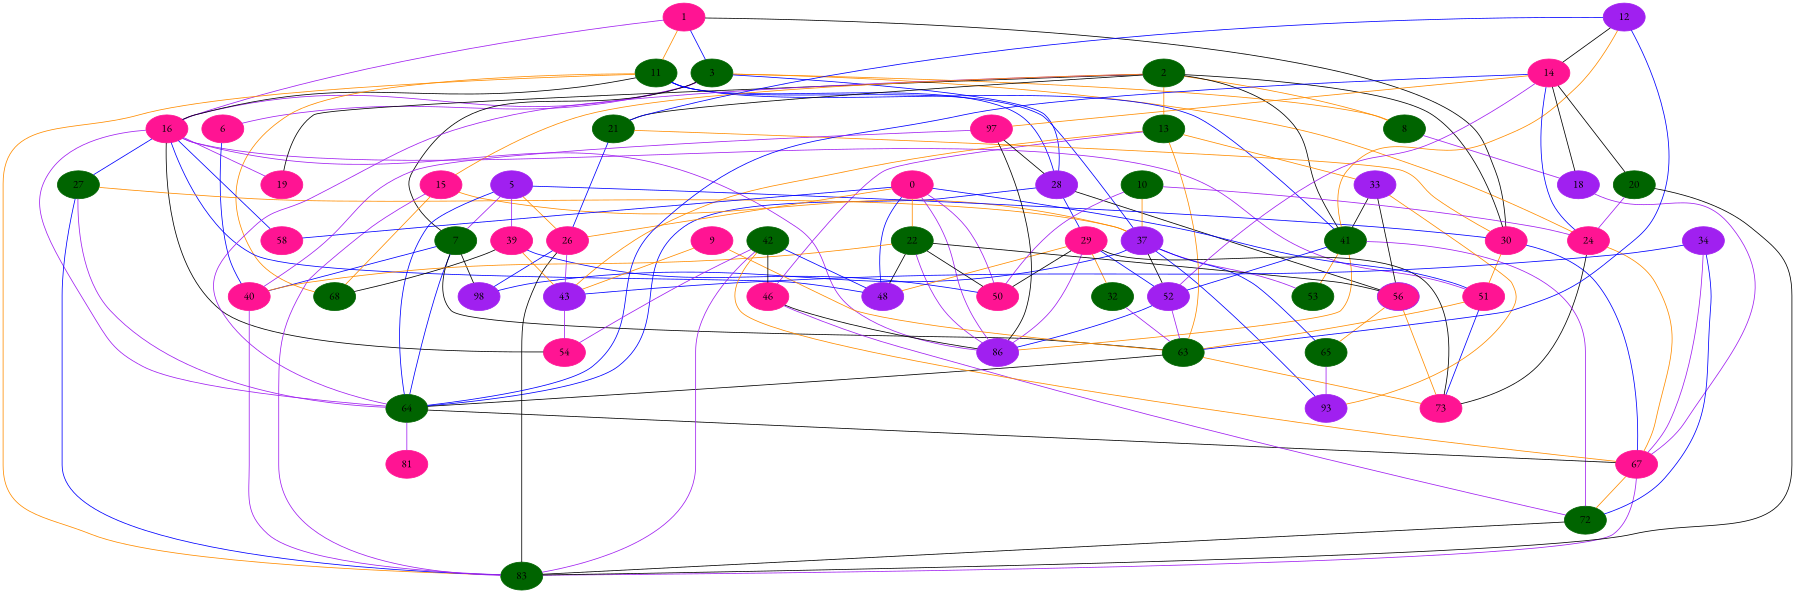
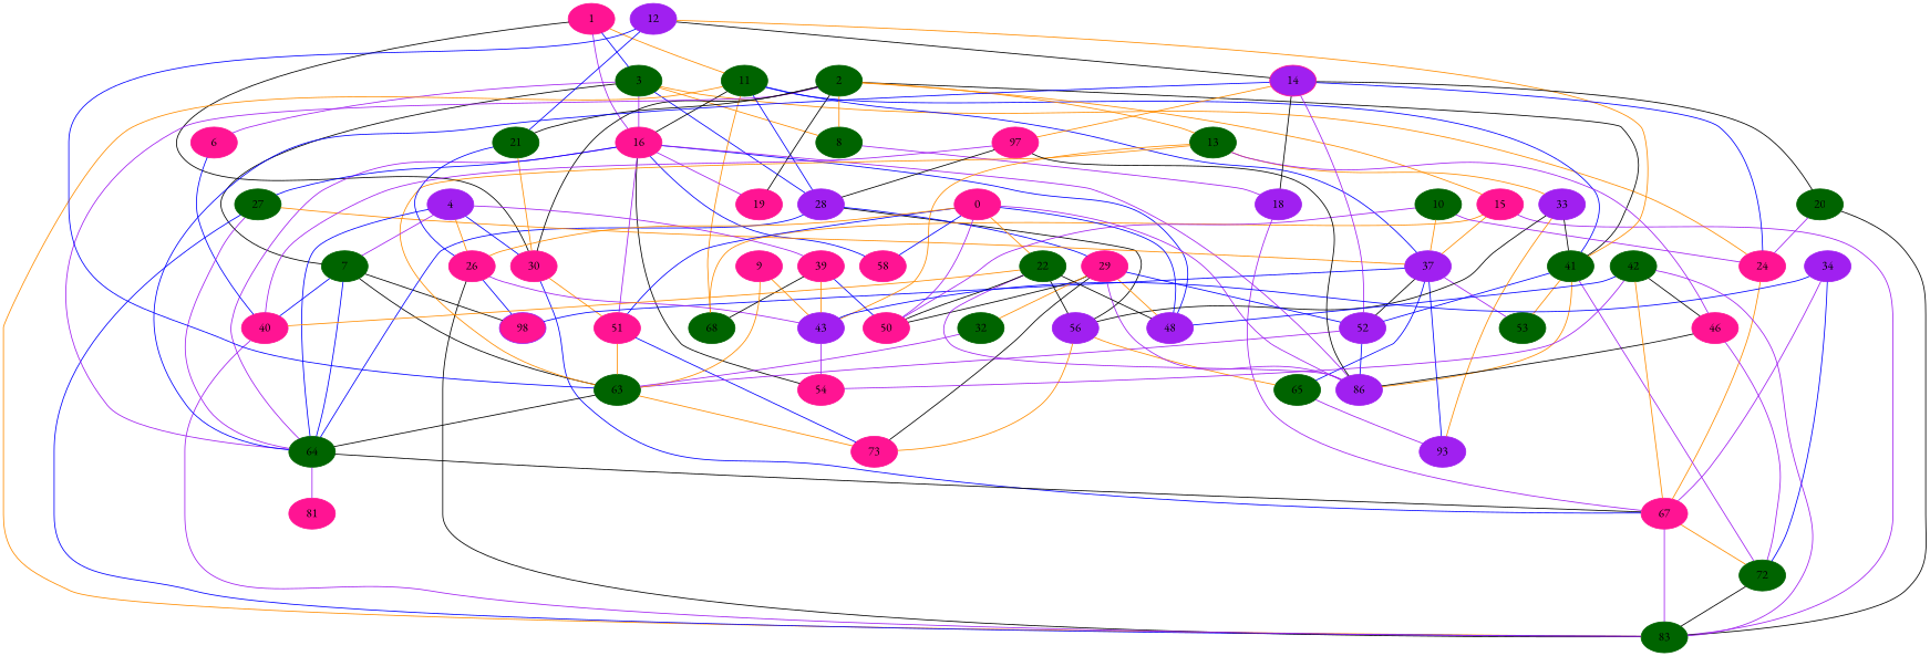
  graph {
    fontname="EB Garamond"
    node [color=deeppink fontname="EB Garamond" style=filled]
    edge [color=darkorange fontname="EB Garamond"]
    1 [super="+45"]
    3 [color=darkgreen super="+87"]
    11 [color=darkgreen super="+55"]
    16 [super="+77"]
    30 [super="+47"]
    8 [color=darkgreen super="+96"]
    6
    7 [color=darkgreen super="+59"]
    24 [super="+91"]
    28 [color=purple super="+84"]
    41 [color=darkgreen super="+75"]
    37 [color=purple super="+66"]
    68 [color=darkgreen]
    83 [color=darkgreen super="+94"]
    54 [super="+88"]
    19
    64 [color=darkgreen super="+97"]
    48 [color=purple super="+92"]
    51 [super="+82"]
    58 [super="+71"]
    86 [color=purple super="+90"]
    27 [color=darkgreen]
    67 [super="+85"]
    2 [color=darkgreen super="+61"]
    13 [color=darkgreen super="+78"]
    15
    21 [color=darkgreen]
    18 [color=purple]
    63 [color=darkgreen super="+95"]
    43 [color=purple super="+76"]
    33 [color=purple super="+35"]
    46 [super="+62"]
    26 [super="+44"]
    52 [color=purple super="+80"]
    72 [color=darkgreen super="+79"]
    53 [color=darkgreen]
    81
    40 [super="+49"]
-   98 [color=purple]
+   98 [color=purple fillcolor=deeppink]
    73 [super="+89"]
-   56 [color=purple super="+57" fillcolor=deeppink]
+   56 [color=purple super="+57"]
    29 [super="+38"]
-   4 [color=purple super="+23" label=5]
+   4 [color=purple super="+23"]
    39
    n45 [label=0 super="+36"]
    22 [color=darkgreen super="+25"]
    50
    9
    10 [color=darkgreen]
    93 [color=purple]
    65 [color=darkgreen]
    12 [color=purple super="+70"]
-   14 [super="+74"]
+   14 [super="+74" fillcolor=purple]
    n54 [label=97 super="+60"]
    20 [color=darkgreen]
    32 [color=darkgreen]
    34 [color=purple]
    42 [color=darkgreen super="+69"]
    1 -- 3 [color=blue]
    1 -- 11
    1 -- 16 [color=purple]
    1 -- 30 [color=black]
    3 -- 16 [color=purple weight=2]
    3 -- 8
    3 -- 6 [color=purple]
    3 -- 7 [color=black]
    3 -- 24
    3 -- 28 [color=blue]
    11 -- 16 [color=black]
    11 -- 28 [color=blue weight=2]
    11 -- 41 [color=blue]
    11 -- 37 [color=blue]
    11 -- 68
    11 -- 83
    16 -- 54 [color=black]
    16 -- 19 [color=purple]
    16 -- 64 [color=purple]
    16 -- 48 [color=blue]
    16 -- 51 [color=purple]
    16 -- 58 [color=blue]
    16 -- 86 [color=purple]
    16 -- 27 [color=blue]
    30 -- 51
    30 -- 67 [color=blue]
    8 -- 18 [color=purple]
    6 -- 40 [color=blue]
    7 -- 64 [color=blue]
    7 -- 63 [color=black]
    7 -- 40 [color=blue]
    7 -- 98 [color=black]
    24 -- 67
-   24 -- 73 [color=black]
    28 -- 64 [color=blue]
    28 -- 56 [color=black]
    28 -- 29 [color=blue]
    41 -- 86
    41 -- 52 [color=blue]
    41 -- 72 [color=purple]
    41 -- 53
    37 -- 52 [color=black]
    37 -- 53 [color=purple]
    37 -- 98 [color=blue]
    37 -- 93 [color=blue]
    37 -- 65 [color=blue]
    64 -- 67 [color=black]
    64 -- 81 [color=purple]
    51 -- 63
    51 -- 73 [color=blue]
    27 -- 37
    27 -- 83 [color=blue]
    27 -- 64 [color=purple]
    67 -- 83 [color=purple]
    67 -- 72
    2 -- 30 [color=black]
    2 -- 8 [weight=2]
    2 -- 41 [color=black]
    2 -- 19 [color=black]
    2 -- 64 [color=purple]
    2 -- 13
    2 -- 15
    2 -- 21 [color=black]
    13 -- 63
    13 -- 43
    13 -- 33
    13 -- 46 [color=purple]
    15 -- 37
    15 -- 68
    15 -- 83 [color=purple]
    21 -- 30
    21 -- 26 [color=blue]
    18 -- 67 [color=purple]
    63 -- 64 [color=black]
    63 -- 73
    43 -- 54 [color=purple]
    33 -- 41 [color=black]
    33 -- 56 [color=black]
    33 -- 93
    46 -- 86 [color=black]
    46 -- 72 [color=purple]
    26 -- 83 [color=black]
    26 -- 43 [color=purple]
    26 -- 98 [color=blue]
    52 -- 86 [color=blue]
    52 -- 63 [color=purple]
    72 -- 83 [color=black]
    40 -- 83 [color=purple]
    56 -- 73
    56 -- 65
    29 -- 48
    29 -- 86 [color=purple]
    29 -- 52 [color=blue]
    29 -- 73 [color=black]
    29 -- 50 [color=black]
    29 -- 32
    4 -- 30 [color=blue]
    4 -- 7 [color=purple]
    4 -- 64 [color=blue]
    4 -- 26
    4 -- 39 [color=purple]
    39 -- 68 [color=black]
    39 -- 43
    39 -- 50 [color=blue]
    n45 -- 48 [color=blue]
    n45 -- 51 [color=blue]
    n45 -- 58 [color=blue]
    n45 -- 86 [color=purple]
    n45 -- 26
    n45 -- 22
    n45 -- 50 [color=purple]
    22 -- 48 [color=black]
    22 -- 86 [color=purple]
    22 -- 40
    22 -- 56 [color=black]
    22 -- 50 [color=black]
    9 -- 63
    9 -- 43
    10 -- 24 [color=purple]
    10 -- 37
    10 -- 50 [color=purple]
    65 -- 93 [color=purple]
    12 -- 41
    12 -- 21 [color=blue]
    12 -- 63 [color=blue weight=2]
    12 -- 14 [color=black]
    14 -- 24 [color=blue]
    14 -- 64 [color=blue]
    14 -- 18 [color=black]
    14 -- 52 [color=purple]
    14 -- n54
    14 -- 20 [color=black]
    n54 -- 28 [color=black]
    n54 -- 86 [color=black]
    n54 -- 40 [color=purple]
    20 -- 24 [color=purple]
    20 -- 83 [color=black]
    32 -- 63 [color=purple]
    34 -- 67 [color=purple]
    34 -- 43 [color=blue]
    34 -- 72 [color=blue]
    42 -- 83 [color=purple]
    42 -- 54 [color=purple]
    42 -- 48 [color=blue]
    42 -- 67
    42 -- 46 [color=black]
  }
